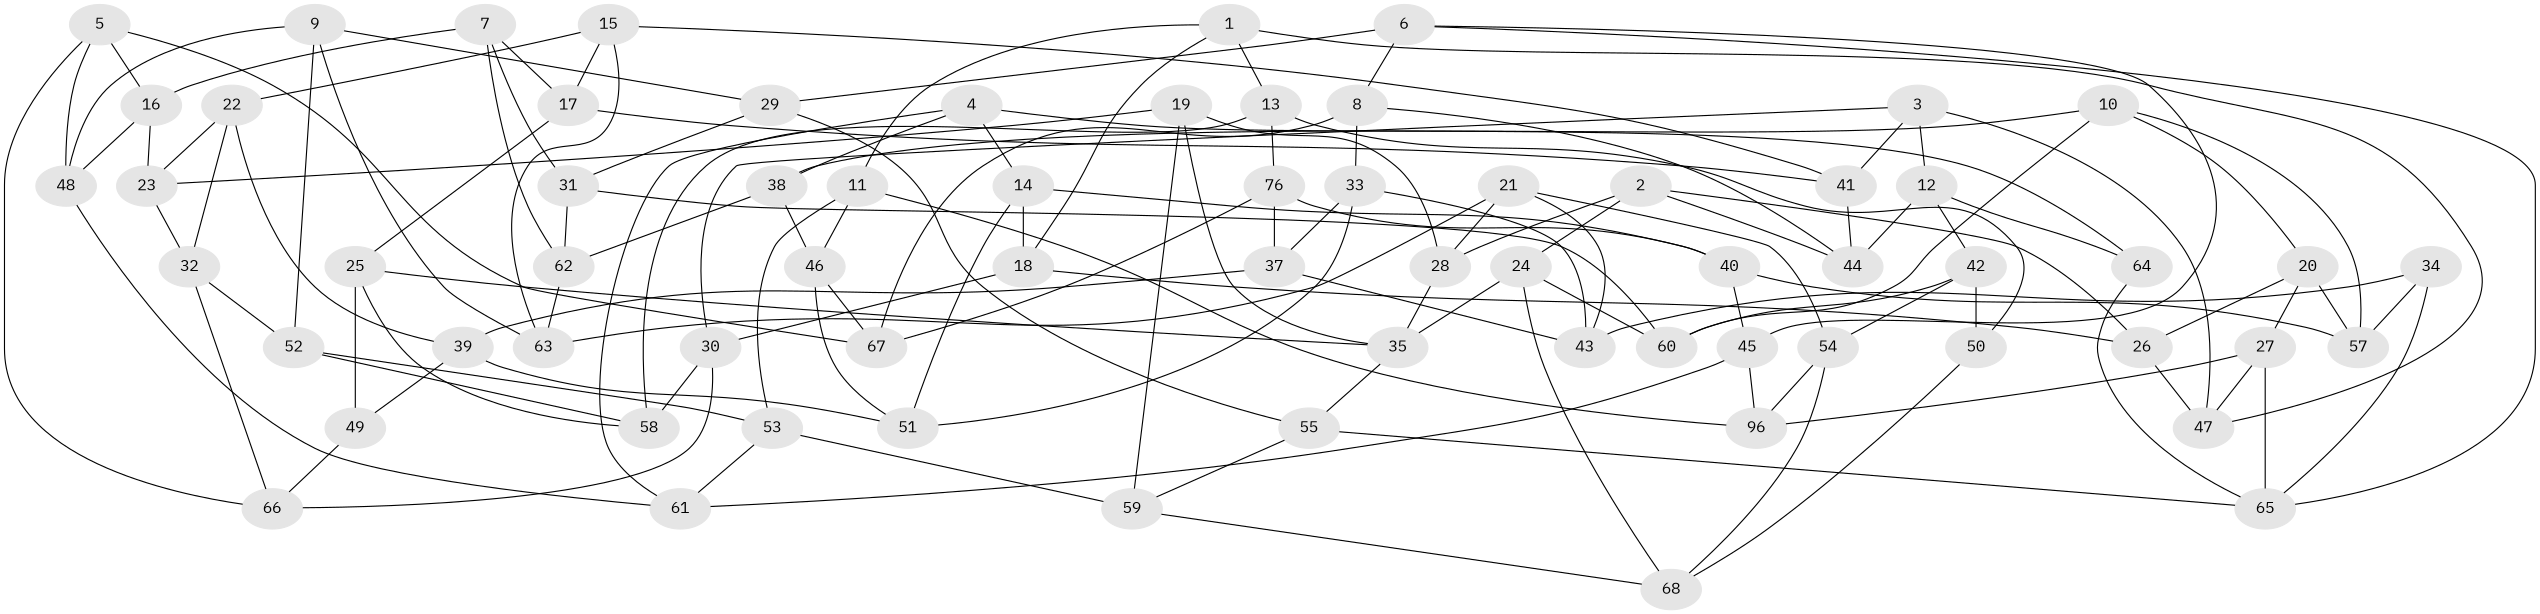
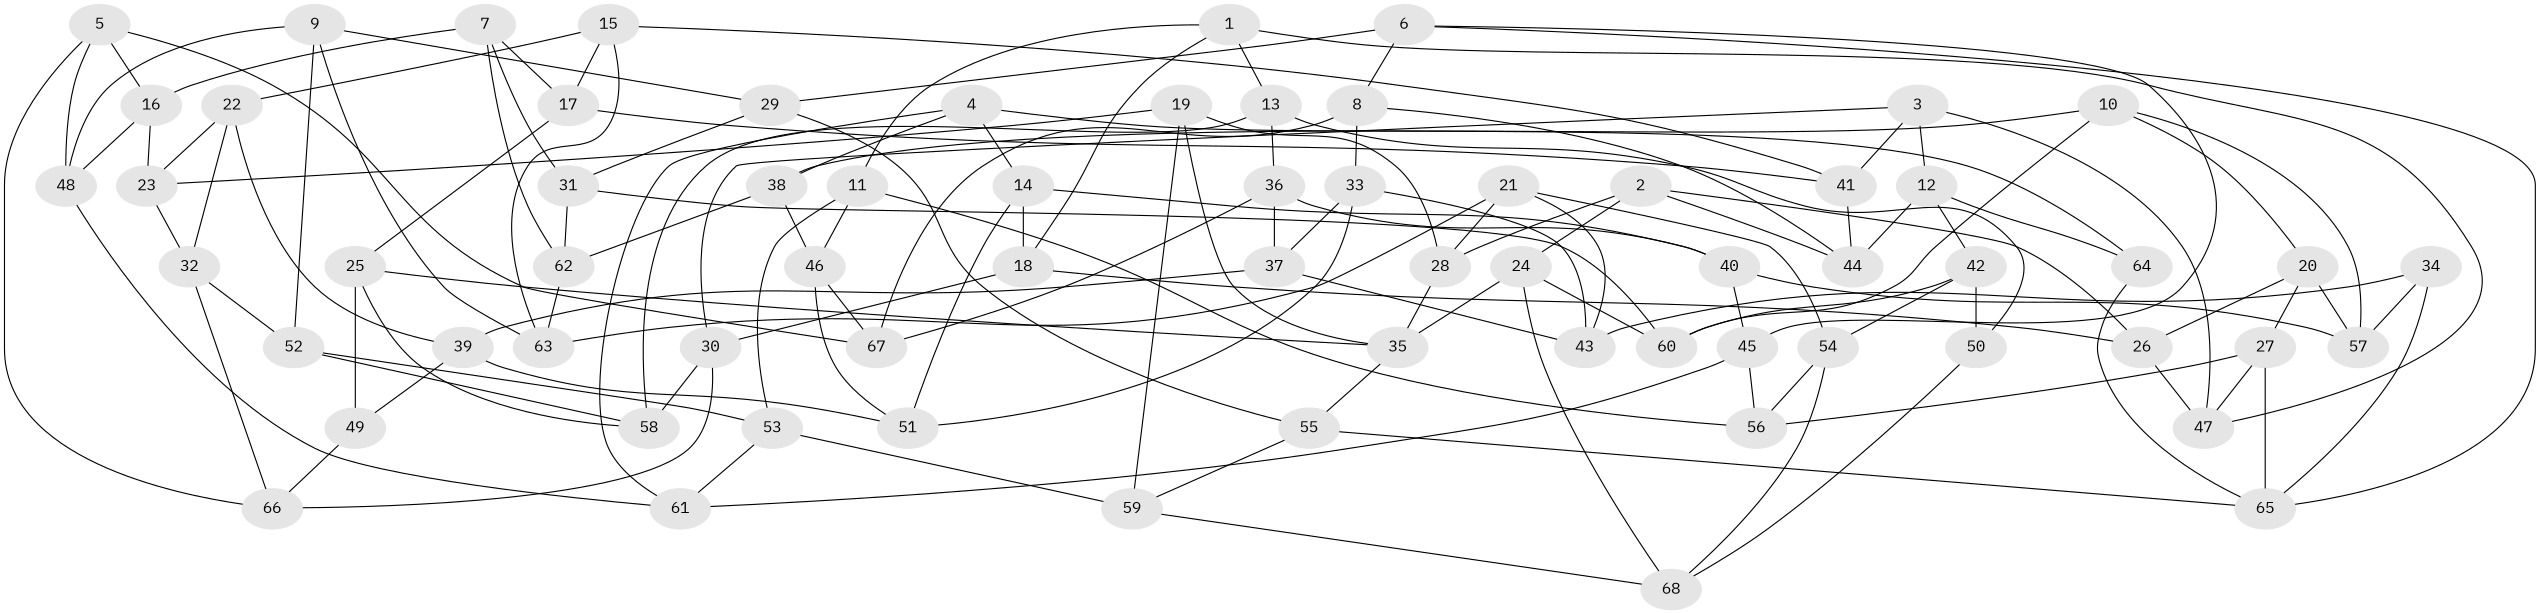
  graph {
    fontname="IBM Plex Mono"
    node [color=gray90 fontname="IBM Plex Mono" style=filled]
    edge [fontname="IBM Plex Mono"]
    1
    11
    13
    18
    47
    46
    53
-   56 [label=96]
-   36 [label=76]
+   56
+   36
    50
    58
    26
    30
    2
    24
    28
    44
    60
    35
    68
    3
    12
    41
    64
    42
    66
    4
    14
    38
    61
    40
    51
    62
    65
    5
    16
    48
    67
    23
    6
    8
    29
    45
    33
    31
    55
    7
    17
    25
    63
    43
    37
    9
    52
    10
    20
    57
    27
    59
    54
    15
    22
    32
    39
    49
    19
    21
    34
    1 -- 11
    1 -- 13
    1 -- 18
    1 -- 47
    11 -- 46
    11 -- 53
    11 -- 56
    13 -- 36
    13 -- 50
    13 -- 58
    18 -- 26
    18 -- 30
    46 -- 51
    46 -- 67
    53 -- 61
    53 -- 59
    36 -- 40
    36 -- 67
    36 -- 37
    50 -- 68
    26 -- 47
    30 -- 58
    30 -- 66
    2 -- 26
    2 -- 24
    2 -- 28
    2 -- 44
    24 -- 60
    24 -- 35
    24 -- 68
    28 -- 35
    35 -- 55
    3 -- 47
    3 -- 30
    3 -- 12
    3 -- 41
    12 -- 44
    12 -- 64
    12 -- 42
    41 -- 44
    64 -- 65
    42 -- 50
    42 -- 60
    42 -- 54
    4 -- 64
    4 -- 14
    4 -- 38
    4 -- 61
    14 -- 18
    14 -- 40
    14 -- 51
    38 -- 46
    38 -- 62
    40 -- 45
    40 -- 57
    62 -- 63
    5 -- 66
    5 -- 16
    5 -- 48
    5 -- 67
    16 -- 48
    16 -- 23
    48 -- 61
    23 -- 32
    6 -- 65
    6 -- 8
    6 -- 29
    6 -- 45
    8 -- 44
    8 -- 67
    8 -- 33
    29 -- 31
    29 -- 55
    45 -- 56
    45 -- 61
    33 -- 51
    33 -- 43
    33 -- 37
    31 -- 60
    31 -- 62
    55 -- 65
    55 -- 59
    7 -- 62
    7 -- 16
    7 -- 31
    7 -- 17
    17 -- 41
    17 -- 25
    25 -- 58
    25 -- 35
    25 -- 49
    37 -- 43
    37 -- 39
    9 -- 48
    9 -- 29
    9 -- 63
    9 -- 52
    52 -- 53
    52 -- 58
    10 -- 60
    10 -- 38
    10 -- 20
    10 -- 57
    20 -- 26
    20 -- 57
    20 -- 27
    27 -- 47
    27 -- 56
    27 -- 65
    59 -- 68
    54 -- 56
    54 -- 68
    15 -- 41
    15 -- 17
    15 -- 63
    15 -- 22
    22 -- 23
    22 -- 32
    22 -- 39
    32 -- 66
    32 -- 52
    39 -- 51
    39 -- 49
    49 -- 66
    19 -- 28
    19 -- 35
    19 -- 23
    19 -- 59
    21 -- 28
    21 -- 63
    21 -- 43
    21 -- 54
    34 -- 65
    34 -- 43
    34 -- 57
  }
